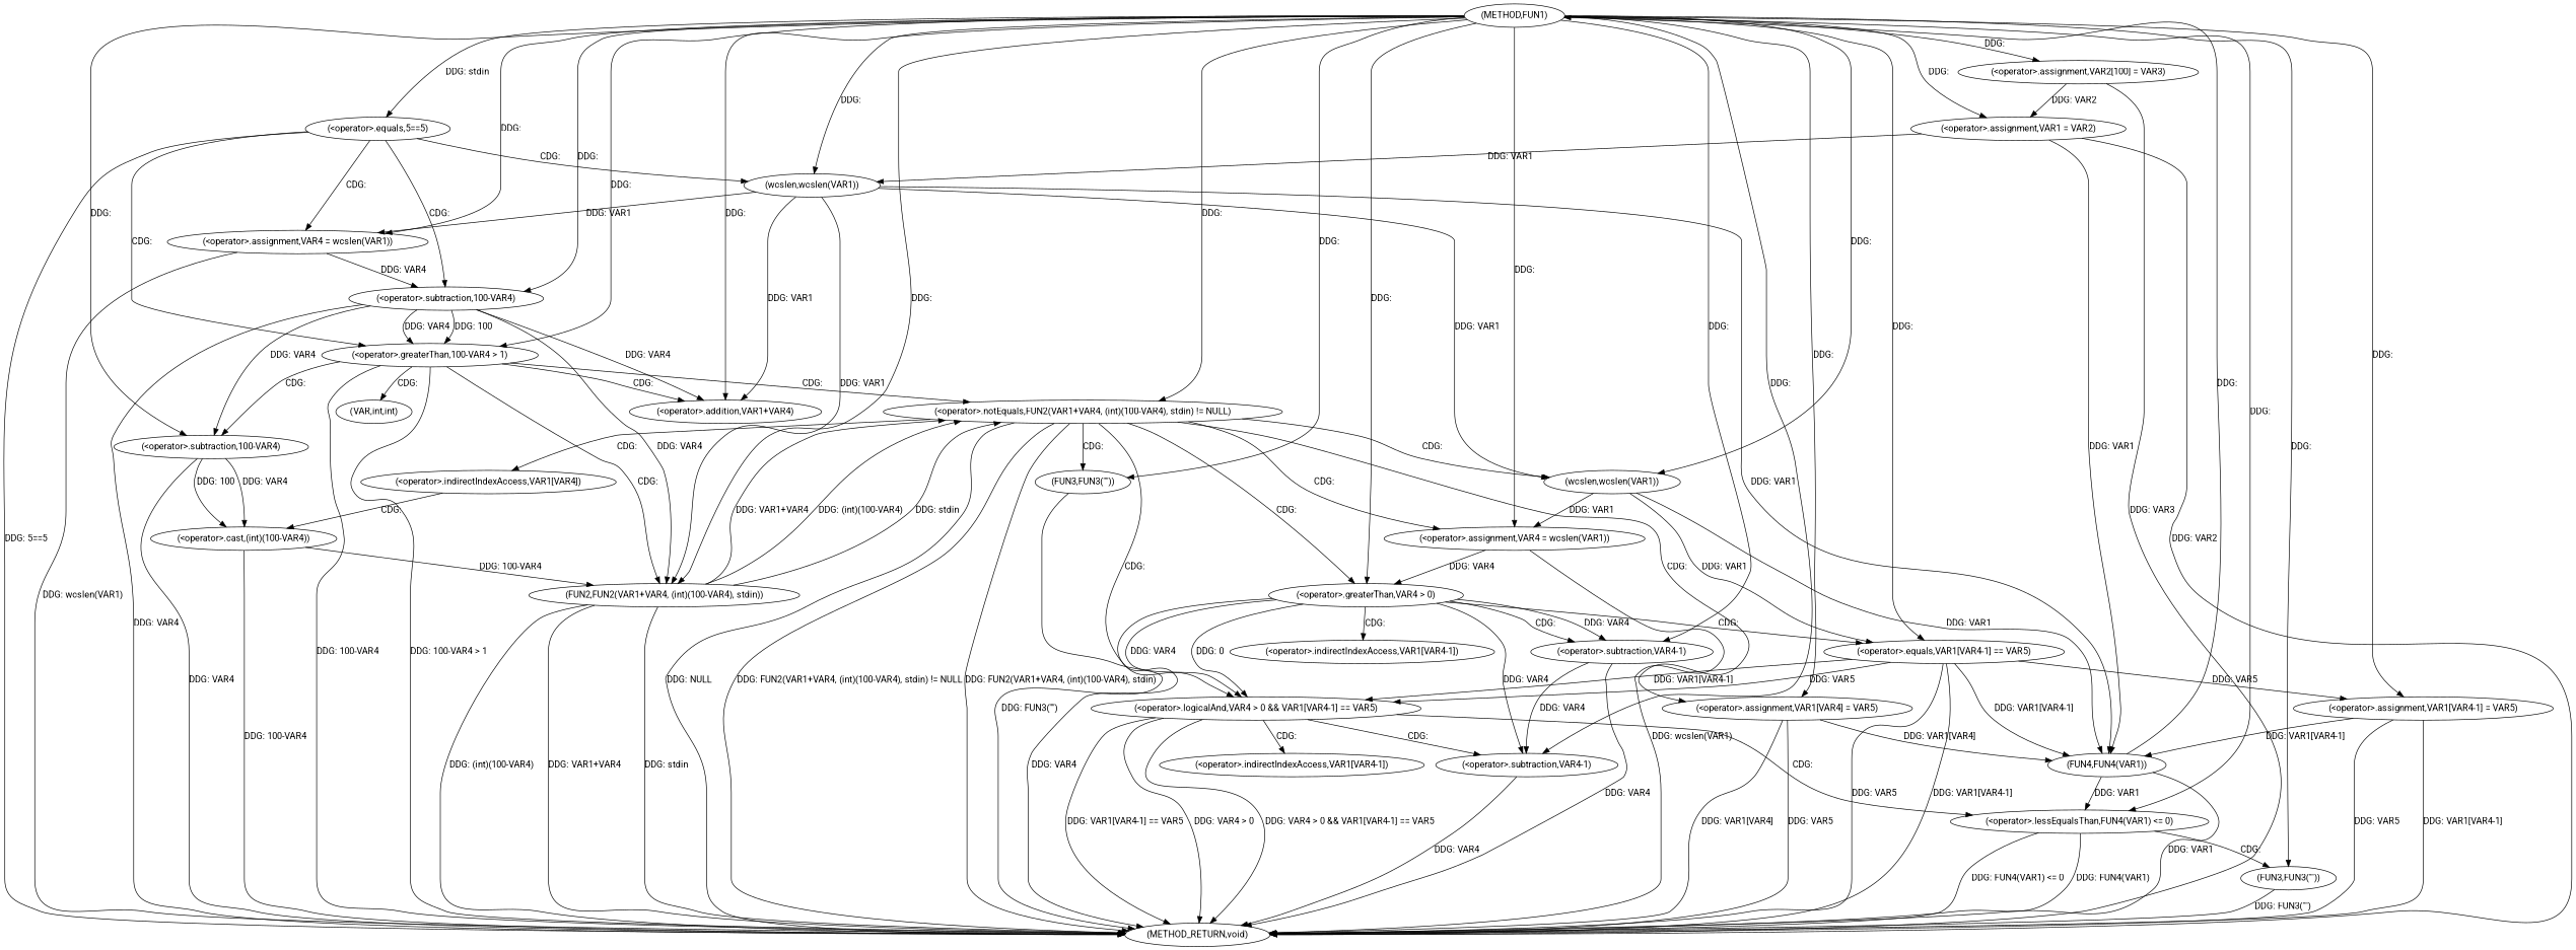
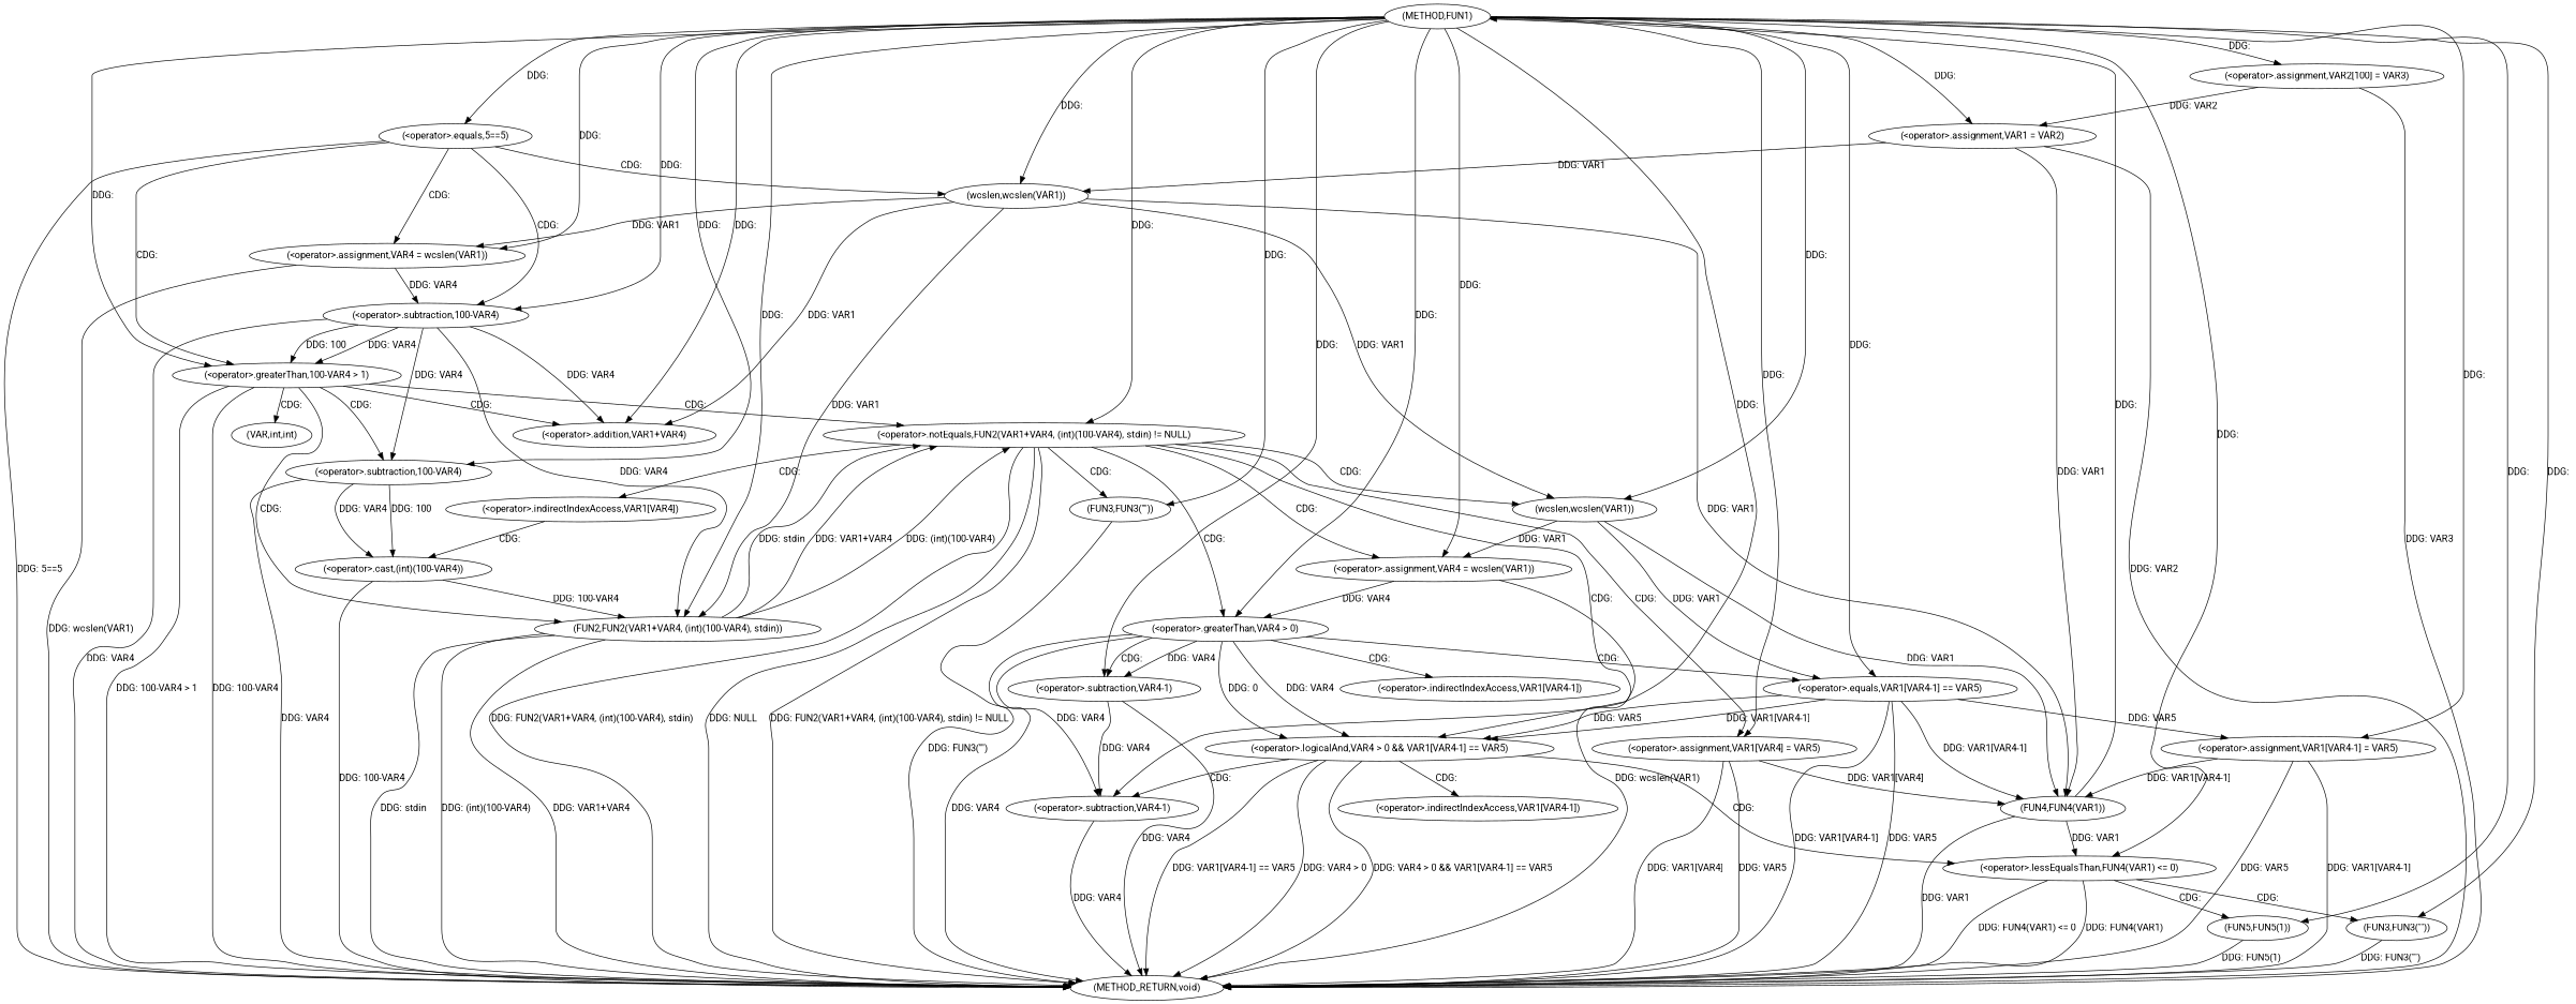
  digraph {
    fontname=Roboto
    node [fontname=Roboto]
    edge [fontname=Roboto]
    n1 [label="(METHOD,FUN1)"]
    n2 [label="(<operator>.assignment,VAR2[100] = VAR3)"]
    n3 [label="(<operator>.assignment,VAR1 = VAR2)"]
    n4 [label="(<operator>.equals,5==5)"]
    n5 [label="(<operator>.assignment,VAR4 = wcslen(VAR1))"]
    n6 [label="(wcslen,wcslen(VAR1))"]
    n7 [label="(<operator>.greaterThan,100-VAR4 > 1)"]
    n8 [label="(<operator>.subtraction,100-VAR4)"]
    n9 [label="(<operator>.notEquals,FUN2(VAR1+VAR4, (int)(100-VAR4), stdin) != NULL)"]
    n10 [label="(FUN2,FUN2(VAR1+VAR4, (int)(100-VAR4), stdin))"]
    n11 [label="(<operator>.addition,VAR1+VAR4)"]
    n12 [label="(<operator>.subtraction,100-VAR4)"]
    n13 [label="(<operator>.assignment,VAR4 = wcslen(VAR1))"]
    n14 [label="(wcslen,wcslen(VAR1))"]
    n15 [label="(<operator>.greaterThan,VAR4 > 0)"]
    n16 [label="(<operator>.equals,VAR1[VAR4-1] == VAR5)"]
    n17 [label="(<operator>.subtraction,VAR4-1)"]
    n18 [label="(<operator>.assignment,VAR1[VAR4-1] = VAR5)"]
    n19 [label="(<operator>.subtraction,VAR4-1)"]
    n20 [label="(FUN3,FUN3(\"\"))"]
    n21 [label="(<operator>.assignment,VAR1[VAR4] = VAR5)"]
    n22 [label="(<operator>.lessEqualsThan,FUN4(VAR1) <= 0)"]
    n23 [label="(FUN3,FUN3(\"\"))"]
+   n24 [label="(FUN5,FUN5(1))"]
    n25 [label="(METHOD_RETURN,void)"]
    n26 [label="(FUN4,FUN4(VAR1))"]
    n27 [label="(VAR,int,int)"]
    n28 [label="(<operator>.logicalAnd,VAR4 > 0 && VAR1[VAR4-1] == VAR5)"]
    n29 [label="(<operator>.indirectIndexAccess,VAR1[VAR4])"]
    n30 [label="(<operator>.cast,(int)(100-VAR4))"]
    n31 [label="(<operator>.indirectIndexAccess,VAR1[VAR4-1])"]
    n32 [label="(<operator>.indirectIndexAccess,VAR1[VAR4-1])"]
    n1 -> n2 [label="DDG: "]
    n1 -> n3 [label="DDG: "]
-   n1 -> n4 [label="DDG: stdin"]
+   n1 -> n4 [label="DDG: "]
    n1 -> n5 [label="DDG: "]
    n1 -> n6 [label="DDG: "]
    n1 -> n7 [label="DDG: "]
    n1 -> n8 [label="DDG: "]
    n1 -> n9 [label="DDG: "]
    n1 -> n10 [label="DDG: "]
    n1 -> n11 [label="DDG: "]
    n1 -> n12 [label="DDG: "]
    n1 -> n13 [label="DDG: "]
    n1 -> n14 [label="DDG: "]
    n1 -> n15 [label="DDG: "]
    n1 -> n16 [label="DDG: "]
    n1 -> n17 [label="DDG: "]
    n1 -> n18 [label="DDG: "]
    n1 -> n19 [label="DDG: "]
    n1 -> n20 [label="DDG: "]
    n1 -> n21 [label="DDG: "]
    n1 -> n22 [label="DDG: "]
    n1 -> n23 [label="DDG: "]
+   n1 -> n24 [label="DDG: "]
    n2 -> n3 [label="DDG: VAR2"]
    n2 -> n25 [label="DDG: VAR3"]
    n3 -> n6 [label="DDG: VAR1"]
    n3 -> n25 [label="DDG: VAR2"]
    n3 -> n26 [label="DDG: VAR1"]
    n4 -> n5 [label="CDG: "]
    n4 -> n6 [label="CDG: "]
    n4 -> n7 [label="CDG: "]
    n4 -> n8 [label="CDG: "]
    n4 -> n25 [label="DDG: 5==5"]
    n5 -> n8 [label="DDG: VAR4"]
    n5 -> n25 [label="DDG: wcslen(VAR1)"]
    n6 -> n5 [label="DDG: VAR1"]
    n6 -> n10 [label="DDG: VAR1"]
    n6 -> n11 [label="DDG: VAR1"]
    n6 -> n14 [label="DDG: VAR1"]
    n6 -> n26 [label="DDG: VAR1"]
    n7 -> n9 [label="CDG: "]
    n7 -> n10 [label="CDG: "]
    n7 -> n11 [label="CDG: "]
    n7 -> n12 [label="CDG: "]
    n7 -> n25 [label="DDG: 100-VAR4"]
    n7 -> n25 [label="DDG: 100-VAR4 > 1"]
    n7 -> n27 [label="CDG: "]
    n8 -> n7 [label="DDG: 100"]
    n8 -> n7 [label="DDG: VAR4"]
    n8 -> n10 [label="DDG: VAR4"]
    n8 -> n11 [label="DDG: VAR4"]
    n8 -> n12 [label="DDG: VAR4"]
    n8 -> n25 [label="DDG: VAR4"]
    n9 -> n13 [label="CDG: "]
    n9 -> n14 [label="CDG: "]
    n9 -> n15 [label="CDG: "]
    n9 -> n20 [label="CDG: "]
    n9 -> n21 [label="CDG: "]
    n9 -> n25 [label="DDG: FUN2(VAR1+VAR4, (int)(100-VAR4), stdin)"]
    n9 -> n25 [label="DDG: NULL"]
    n9 -> n25 [label="DDG: FUN2(VAR1+VAR4, (int)(100-VAR4), stdin) != NULL"]
    n9 -> n28 [label="CDG: "]
    n9 -> n29 [label="CDG: "]
    n10 -> n9 [label="DDG: VAR1+VAR4"]
    n10 -> n9 [label="DDG: (int)(100-VAR4)"]
    n10 -> n9 [label="DDG: stdin"]
    n10 -> n25 [label="DDG: stdin"]
    n10 -> n25 [label="DDG: (int)(100-VAR4)"]
    n10 -> n25 [label="DDG: VAR1+VAR4"]
    n12 -> n25 [label="DDG: VAR4"]
    n12 -> n30 [label="DDG: 100"]
    n12 -> n30 [label="DDG: VAR4"]
    n13 -> n15 [label="DDG: VAR4"]
    n13 -> n25 [label="DDG: wcslen(VAR1)"]
    n14 -> n13 [label="DDG: VAR1"]
    n14 -> n16 [label="DDG: VAR1"]
    n14 -> n26 [label="DDG: VAR1"]
    n15 -> n16 [label="CDG: "]
    n15 -> n17 [label="DDG: VAR4"]
    n15 -> n17 [label="CDG: "]
    n15 -> n19 [label="DDG: VAR4"]
    n15 -> n25 [label="DDG: VAR4"]
    n15 -> n28 [label="DDG: VAR4"]
    n15 -> n28 [label="DDG: 0"]
    n15 -> n31 [label="CDG: "]
    n16 -> n18 [label="DDG: VAR5"]
    n16 -> n25 [label="DDG: VAR5"]
    n16 -> n25 [label="DDG: VAR1[VAR4-1]"]
    n16 -> n26 [label="DDG: VAR1[VAR4-1]"]
    n16 -> n28 [label="DDG: VAR1[VAR4-1]"]
    n16 -> n28 [label="DDG: VAR5"]
    n17 -> n19 [label="DDG: VAR4"]
    n17 -> n25 [label="DDG: VAR4"]
    n18 -> n25 [label="DDG: VAR1[VAR4-1]"]
    n18 -> n25 [label="DDG: VAR5"]
    n18 -> n26 [label="DDG: VAR1[VAR4-1]"]
    n19 -> n25 [label="DDG: VAR4"]
    n20 -> n25 [label="DDG: FUN3(\"\")"]
    n21 -> n25 [label="DDG: VAR1[VAR4]"]
    n21 -> n25 [label="DDG: VAR5"]
    n21 -> n26 [label="DDG: VAR1[VAR4]"]
    n22 -> n23 [label="CDG: "]
+   n22 -> n24 [label="CDG: "]
    n22 -> n25 [label="DDG: FUN4(VAR1) <= 0"]
    n22 -> n25 [label="DDG: FUN4(VAR1)"]
    n23 -> n25 [label="DDG: FUN3(\"\")"]
+   n24 -> n25 [label="DDG: FUN5(1)"]
    n26 -> n1 [label="DDG: "]
    n26 -> n22 [label="DDG: VAR1"]
    n26 -> n25 [label="DDG: VAR1"]
    n28 -> n19 [label="CDG: "]
    n28 -> n22 [label="CDG: "]
    n28 -> n25 [label="DDG: VAR1[VAR4-1] == VAR5"]
    n28 -> n25 [label="DDG: VAR4 > 0"]
    n28 -> n25 [label="DDG: VAR4 > 0 && VAR1[VAR4-1] == VAR5"]
    n28 -> n32 [label="CDG: "]
    n29 -> n30 [label="CDG: "]
    n30 -> n10 [label="DDG: 100-VAR4"]
    n30 -> n25 [label="DDG: 100-VAR4"]
  }
